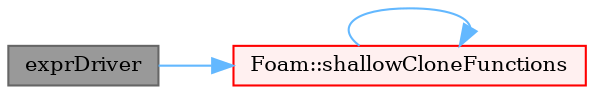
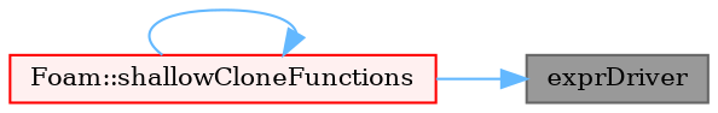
  digraph {
    rankdir=LR
    fontname="DejaVu Serif"
    node [fontname="DejaVu Serif" fontsize=10 shape=box style=filled]
    edge [color=steelblue1 fontname="DejaVu Serif" fontsize=10 labelfontname=Helvetica labelfontsize=10 style=solid]
    n1 [color=gray40 fillcolor=grey60 fontcolor=black height=0.2 label=exprDriver width=0.4]
    n2 [color=red fillcolor="#FFF0F0" height=0.2 label="Foam::shallowCloneFunctions" width=0.4]
-   n1 -> n2
+   n2 -> n1
    n2 -> n2
  }
